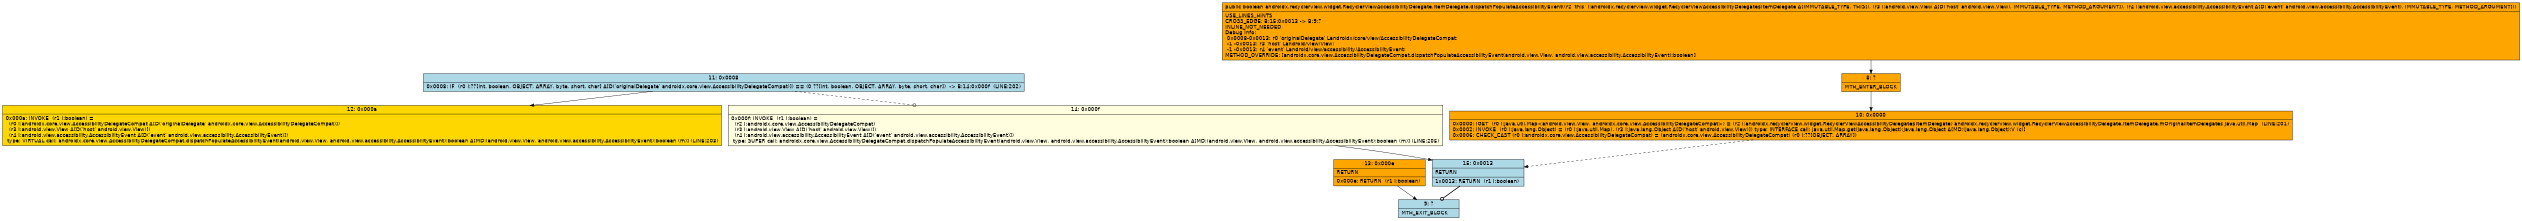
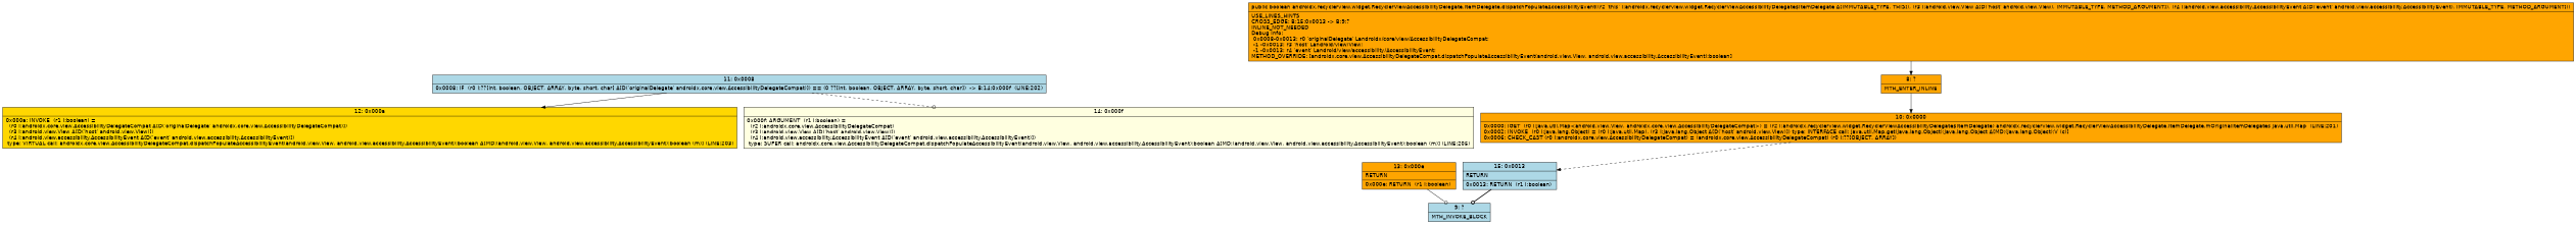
  digraph {
    fontname="DejaVu Sans"
    node [fillcolor=orange fontname="DejaVu Sans" shape=record style=filled]
    edge [arrowhead=normal fontname="DejaVu Sans" style=solid]
-   n1 [label="{8\:\ ?|MTH_ENTER_BLOCK\l}"]
+   n1 [label="{8\:\ ?|MTH_ENTER_INLINE\l}"]
    n2 [label="{10\:\ 0x0000|0x0000: IGET  (r0 I:java.util.Map\<android.view.View, androidx.core.view.AccessibilityDelegateCompat\>) = (r2 I:androidx.recyclerview.widget.RecyclerViewAccessibilityDelegate$ItemDelegate) androidx.recyclerview.widget.RecyclerViewAccessibilityDelegate.ItemDelegate.mOriginalItemDelegates java.util.Map  (LINE:201)\l0x0002: INVOKE  (r0 I:java.lang.Object) = (r0 I:java.util.Map), (r3 I:java.lang.Object A[D('host' android.view.View)]) type: INTERFACE call: java.util.Map.get(java.lang.Object):java.lang.Object A[MD:(java.lang.Object):V (c)]\l0x0006: CHECK_CAST (r0 I:androidx.core.view.AccessibilityDelegateCompat) = (androidx.core.view.AccessibilityDelegateCompat) (r0 I:??[OBJECT, ARRAY]) \l}"]
-   n3 [fillcolor=lightblue label="{15\:\ 0x0013|RETURN\l|1x0013: RETURN  (r1 I:boolean) \l}"]
+   n3 [fillcolor=lightblue label="{15\:\ 0x0013|RETURN\l|0x0013: RETURN  (r1 I:boolean) \l}"]
    n4 [fillcolor=lightblue label="{11\:\ 0x0008|0x0008: IF  (r0 I:??[int, boolean, OBJECT, ARRAY, byte, short, char] A[D('originalDelegate' androidx.core.view.AccessibilityDelegateCompat)]) == (0 ??[int, boolean, OBJECT, ARRAY, byte, short, char])  \-\> B:14:0x000f  (LINE:202)\l}"]
    n5 [fillcolor=gold label="{12\:\ 0x000a|0x000a: INVOKE  (r1 I:boolean) = \l  (r0 I:androidx.core.view.AccessibilityDelegateCompat A[D('originalDelegate' androidx.core.view.AccessibilityDelegateCompat)])\l  (r3 I:android.view.View A[D('host' android.view.View)])\l  (r4 I:android.view.accessibility.AccessibilityEvent A[D('event' android.view.accessibility.AccessibilityEvent)])\l type: VIRTUAL call: androidx.core.view.AccessibilityDelegateCompat.dispatchPopulateAccessibilityEvent(android.view.View, android.view.accessibility.AccessibilityEvent):boolean A[MD:(android.view.View, android.view.accessibility.AccessibilityEvent):boolean (m)] (LINE:203)\l}"]
-   n6 [fillcolor=lightyellow label="{14\:\ 0x000f|0x000f: INVOKE  (r1 I:boolean) = \l  (r2 I:androidx.core.view.AccessibilityDelegateCompat)\l  (r3 I:android.view.View A[D('host' android.view.View)])\l  (r4 I:android.view.accessibility.AccessibilityEvent A[D('event' android.view.accessibility.AccessibilityEvent)])\l type: SUPER call: androidx.core.view.AccessibilityDelegateCompat.dispatchPopulateAccessibilityEvent(android.view.View, android.view.accessibility.AccessibilityEvent):boolean A[MD:(android.view.View, android.view.accessibility.AccessibilityEvent):boolean (m)] (LINE:205)\l}"]
+   n6 [fillcolor=lightyellow label="{14\:\ 0x000f|0x000f: ARGUMENT  (r1 I:boolean) = \l  (r2 I:androidx.core.view.AccessibilityDelegateCompat)\l  (r3 I:android.view.View A[D('host' android.view.View)])\l  (r4 I:android.view.accessibility.AccessibilityEvent A[D('event' android.view.accessibility.AccessibilityEvent)])\l type: SUPER call: androidx.core.view.AccessibilityDelegateCompat.dispatchPopulateAccessibilityEvent(android.view.View, android.view.accessibility.AccessibilityEvent):boolean A[MD:(android.view.View, android.view.accessibility.AccessibilityEvent):boolean (m)] (LINE:205)\l}"]
    n7 [label="{13\:\ 0x000e|RETURN\l|0x000e: RETURN  (r1 I:boolean) \l}"]
-   n8 [fillcolor=lightblue label="{9\:\ ?|MTH_EXIT_BLOCK\l}"]
+   n8 [fillcolor=lightblue label="{9\:\ ?|MTH_INVOKE_BLOCK\l}"]
    n9 [label="{public boolean androidx.recyclerview.widget.RecyclerViewAccessibilityDelegate.ItemDelegate.dispatchPopulateAccessibilityEvent((r2 'this' I:androidx.recyclerview.widget.RecyclerViewAccessibilityDelegate$ItemDelegate A[IMMUTABLE_TYPE, THIS]), (r3 I:android.view.View A[D('host' android.view.View), IMMUTABLE_TYPE, METHOD_ARGUMENT]), (r4 I:android.view.accessibility.AccessibilityEvent A[D('event' android.view.accessibility.AccessibilityEvent), IMMUTABLE_TYPE, METHOD_ARGUMENT]))  | USE_LINES_HINTS\lCROSS_EDGE: B:15:0x0013 \-\> B:9:?\lINLINE_NOT_NEEDED\lDebug Info:\l  0x0008\-0x0013: r0 'originalDelegate' Landroidx\/core\/view\/AccessibilityDelegateCompat;\l  \-1 \-0x0013: r3 'host' Landroid\/view\/View;\l  \-1 \-0x0013: r4 'event' Landroid\/view\/accessibility\/AccessibilityEvent;\lMETHOD_OVERRIDE: [androidx.core.view.AccessibilityDelegateCompat.dispatchPopulateAccessibilityEvent(android.view.View, android.view.accessibility.AccessibilityEvent):boolean]\l}"]
    n1 -> n2
    n2 -> n3 [style=dashed]
    n3 -> n8 [arrowhead=odot style=bold]
    n4 -> n5
    n4 -> n6 [arrowhead=odot style=dashed]
-   n6 -> n3
-   n7 -> n8
+   n7 -> n8 [arrowhead=odot]
    n9 -> n1
  }
